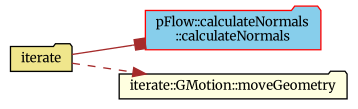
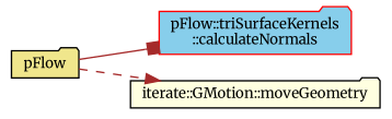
  digraph {
    fontname=Merriweather
    rankdir=LR
    node [color=black fontname=Merriweather fontsize=10 shape=folder style=filled]
    edge [color=brown fontname=Merriweather fontsize=10 labelfontname=Helvetica labelfontsize=10]
-   n1 [fillcolor=khaki fontcolor=black height=0.2 label=iterate width=0.4]
-   n2 [color=red fillcolor=skyblue height=0.2 label="pFlow::calculateNormals\l::calculateNormals" width=0.4]
+   n1 [fillcolor=khaki fontcolor=black height=0.2 label=pFlow width=0.4]
+   n2 [color=red fillcolor=skyblue height=0.2 label="pFlow::triSurfaceKernels\l::calculateNormals" width=0.4]
    n3 [fillcolor=lightyellow height=0.2 label="iterate::GMotion::moveGeometry" width=0.4]
    n1 -> n2 [arrowhead=box style=solid]
    n1 -> n3 [arrowhead=normal style=dashed]
  }
